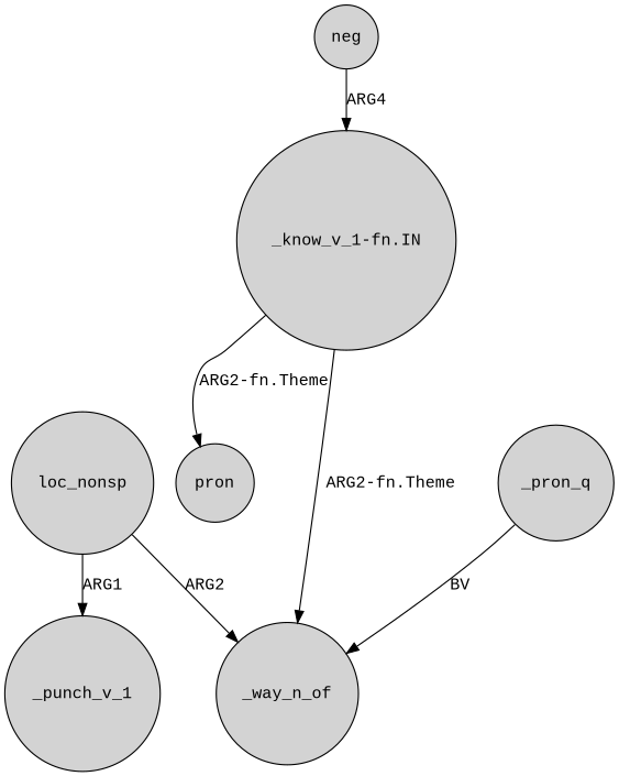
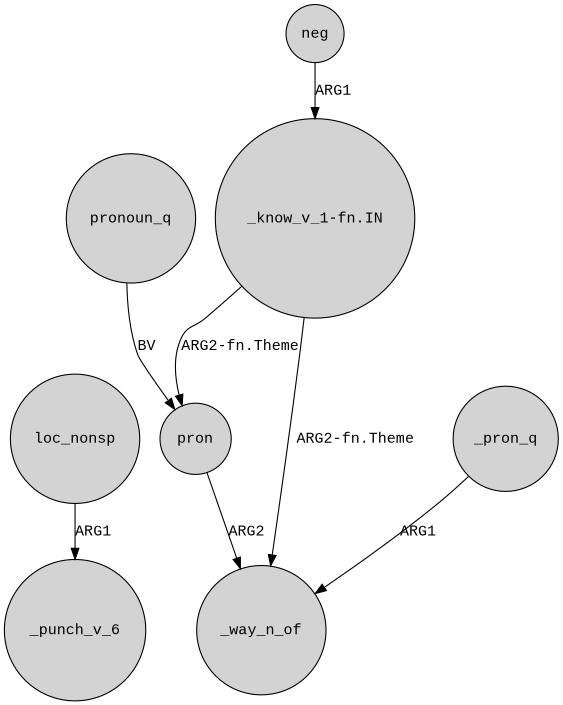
  digraph {
    fontname="Liberation Mono"
    node [fontname="Liberation Mono" shape=circle style=filled]
    edge [fontname="Liberation Mono"]
    loc_nonsp
    _way_n_of
-   _punch_v_1
+   _punch_v_1 [label=_punch_v_6]
    "_know_v_1-fn.IN"
    pron
    n6 [label=_pron_q]
    neg
-   loc_nonsp -> _way_n_of [label=ARG2]
+   pronoun_q
+   pron -> _way_n_of [label=ARG2]
    loc_nonsp -> _punch_v_1 [label=ARG1]
    "_know_v_1-fn.IN" -> _way_n_of [label="ARG2-fn.Theme"]
    "_know_v_1-fn.IN" -> pron [label="ARG2-fn.Theme"]
-   n6 -> _way_n_of [label=BV]
-   neg -> "_know_v_1-fn.IN" [label=ARG4]
+   n6 -> _way_n_of [label=ARG1]
+   neg -> "_know_v_1-fn.IN" [label=ARG1]
+   pronoun_q -> pron [label=BV]
  }
